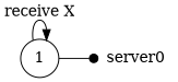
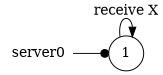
  digraph {
    rankdir=LR
    n1 [label=server0 shape=plaintext]
    n2 [label=1 shape=circle]
-   n2 -> n1 [arrowhead=dot]
+   n1 -> n2 [arrowhead=dot]
    n2 -> n2 [label="receive X" arrowhead=normal]
  }
